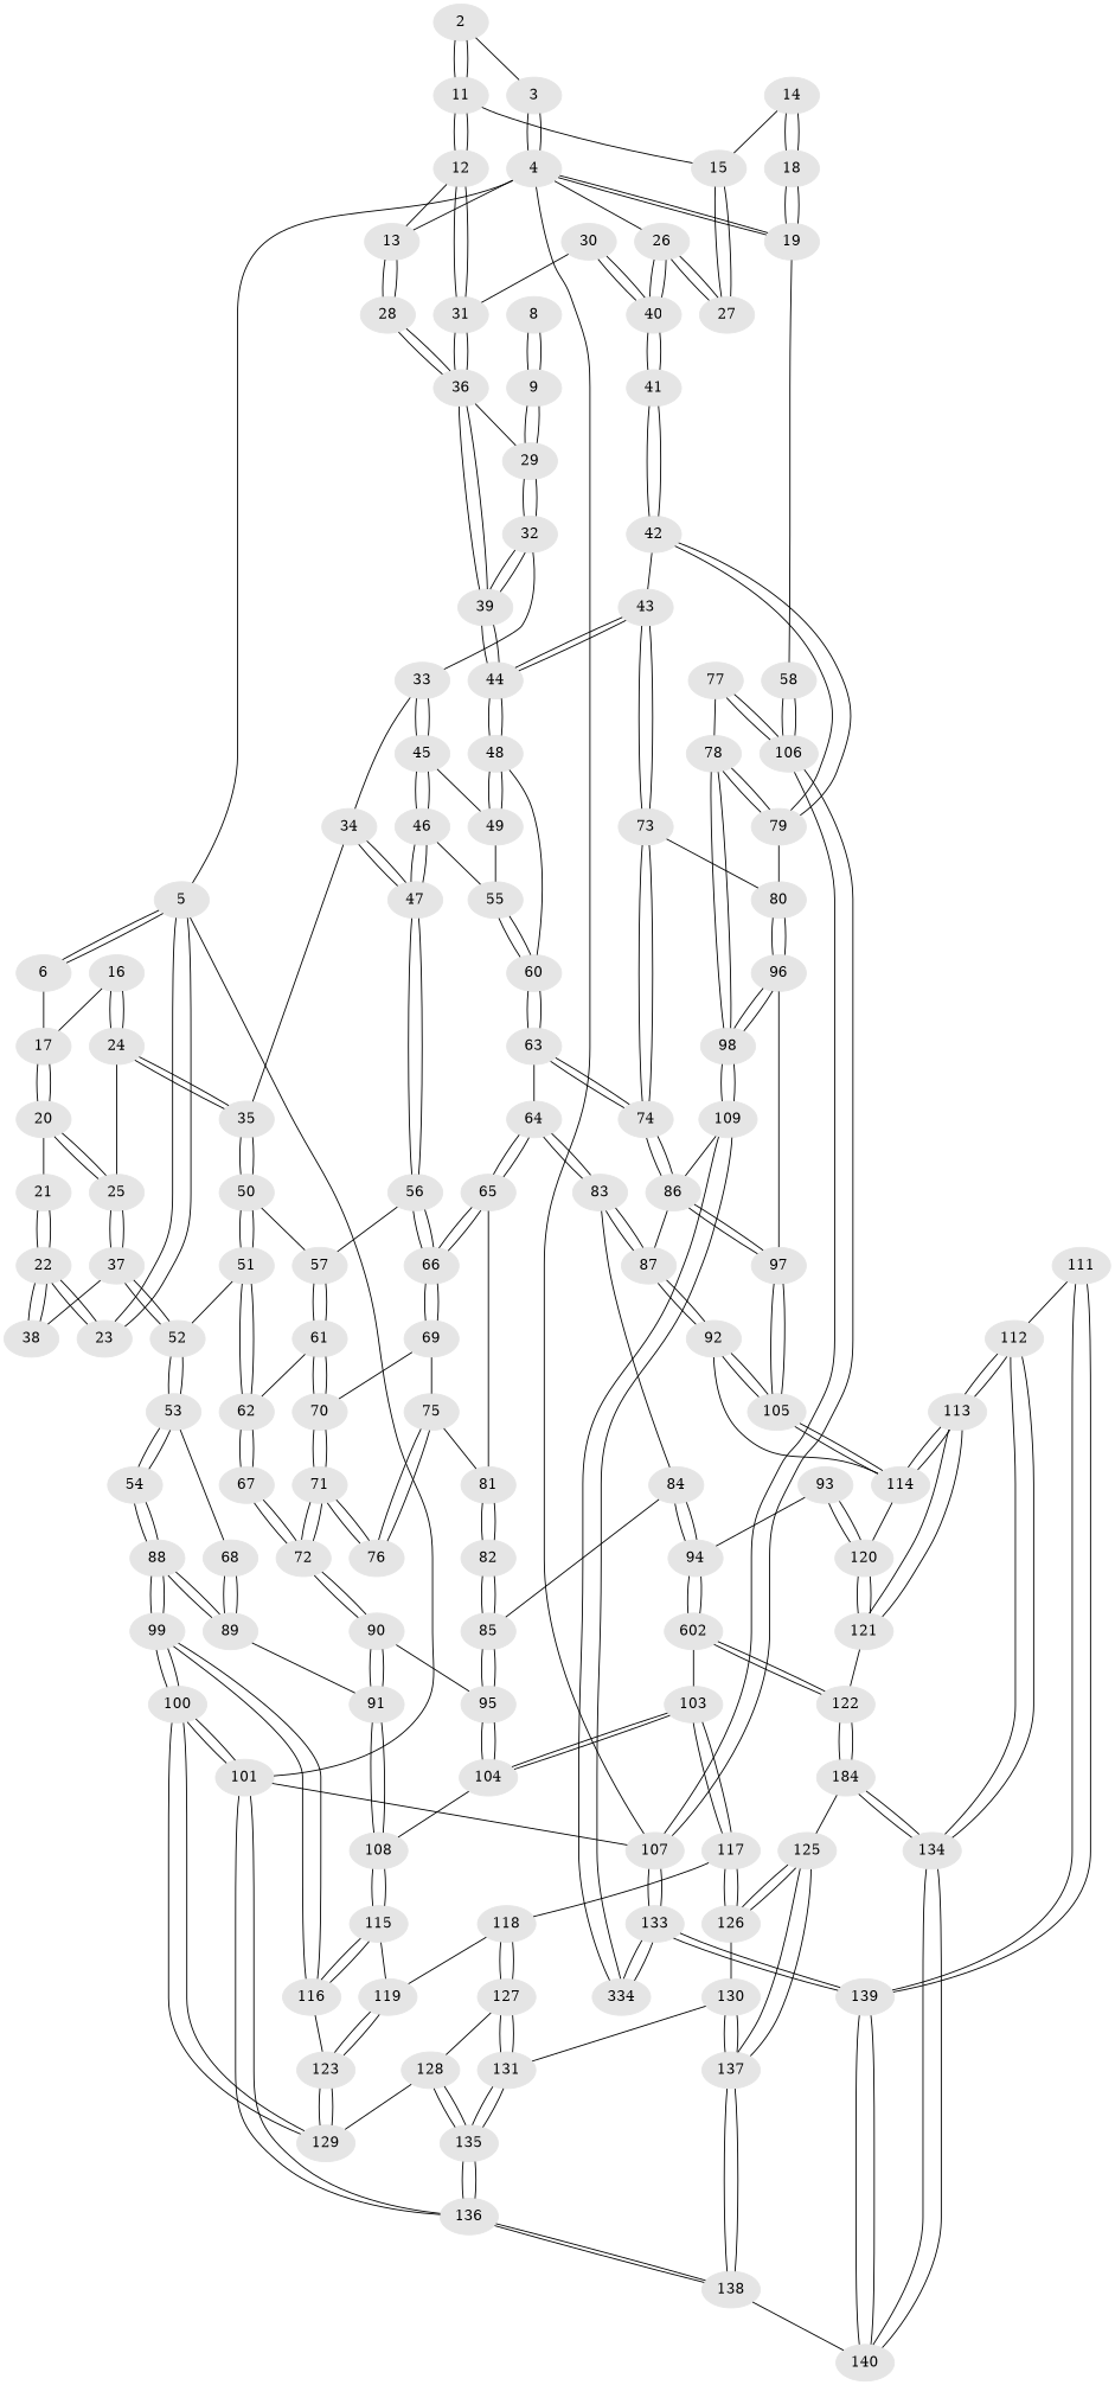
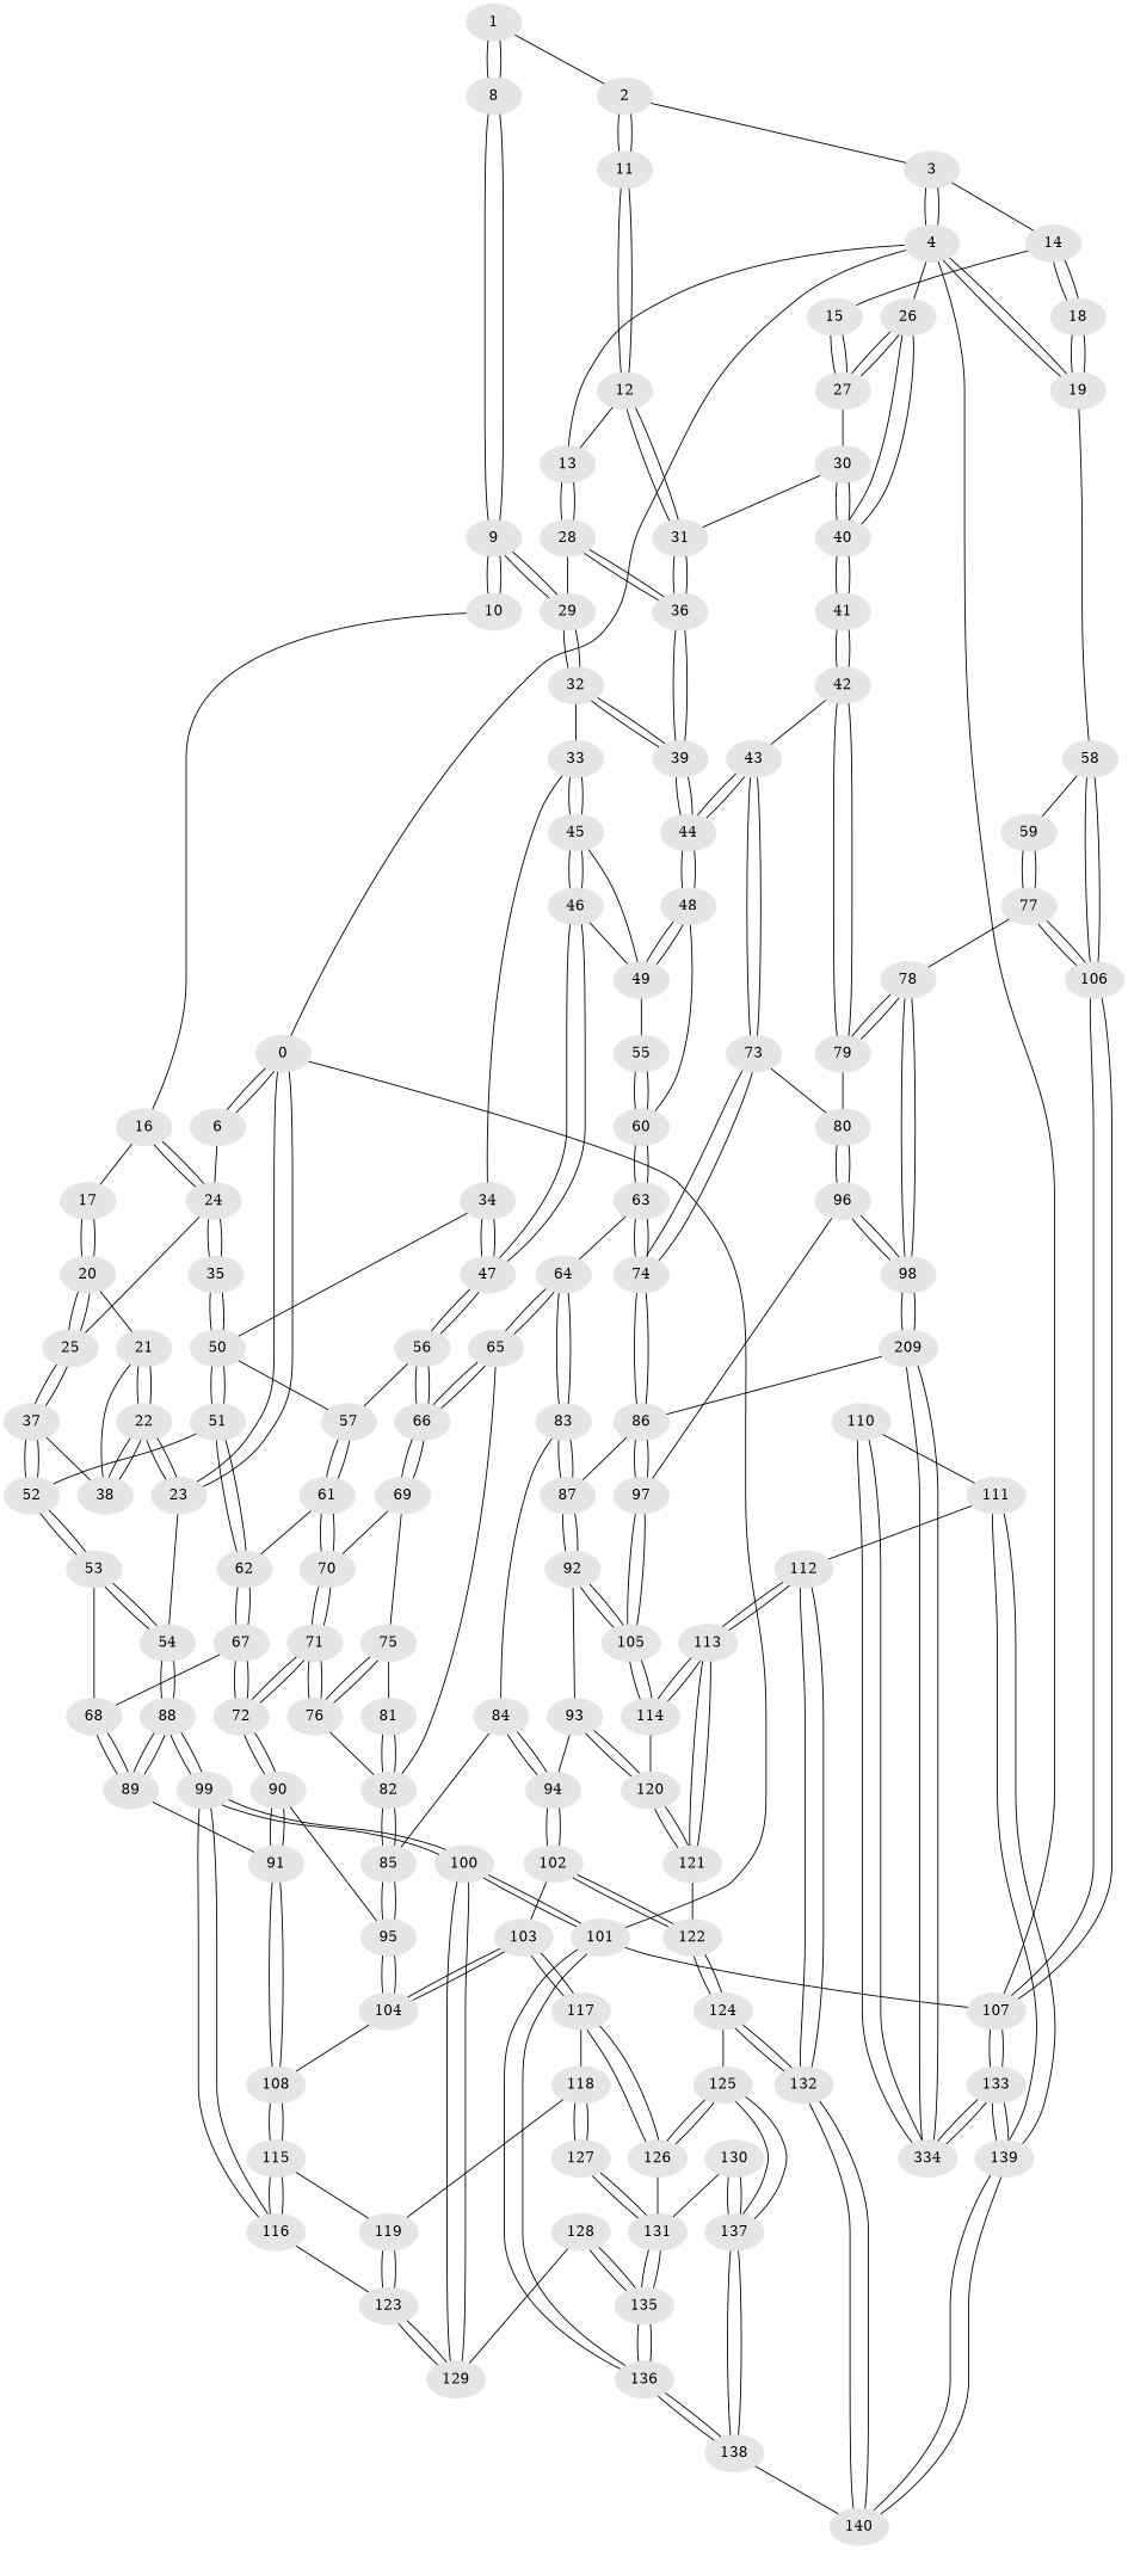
  graph {
    node [color=gray90 style=filled]
+   1
    2
    8
    3
    11
    9
    4
    14
    12
    15
-   5
+   5 [label=0]
    19
    107
    13
    26
    18
    6
    23
    101
    58
    133
    17
    54
    136
    20
+   10
    16
    29
    28
    32
    24
    31
    27
    36
    30
    25
    35
    21
    40
+   59
    106
    22
    38
    37
    88
    50
    52
    41
    39
    33
    34
    45
    44
    47
    46
    49
    56
    51
    57
    53
    48
    42
    43
    79
    77
    73
    80
    74
    60
    55
    66
    63
    62
    61
    67
    68
    89
    99
    69
    70
    78
    64
    71
    72
    65
    83
    86
    81
    84
    87
    82
    75
    90
    91
    76
    95
    96
    97
    85
    98
-   109
+   109 [label=209]
    94
    92
-   102 [label=602]
+   102
    104
    105
    93
    100
    116
    108
    115
    120
    114
    121
    103
    122
    n117 [label=334]
    129
    123
    138
    117
-   124 [label=184]
+   124
    118
    126
    139
    119
+   110
    111
    112
    113
-   132 [label=134]
+   132
    140
    127
    130
    128
    131
    125
    137
    135
+   1 -- 2
+   1 -- 8
+   1 -- 8
    2 -- 3
    2 -- 11
    2 -- 11
    8 -- 9
    8 -- 9
    3 -- 4
    3 -- 4
+   3 -- 14
    11 -- 12
    11 -- 12
-   11 -- 15
+   9 -- 10
+   9 -- 10
    9 -- 29
    9 -- 29
    4 -- 5
    4 -- 19
    4 -- 19
    4 -- 107
    4 -- 13
    4 -- 26
    14 -- 15
    14 -- 18
    14 -- 18
    12 -- 13
    12 -- 31
    12 -- 31
    15 -- 27
    15 -- 27
    5 -- 6
    5 -- 6
    5 -- 23
    5 -- 23
    5 -- 101
    19 -- 58
    107 -- 133
    107 -- 133
    13 -- 28
    13 -- 28
    26 -- 27
    26 -- 27
    26 -- 40
    26 -- 40
    18 -- 19
    18 -- 19
-   6 -- 17
+   6 -- 24
+   23 -- 54
    101 -- 107
    101 -- 136
    101 -- 136
+   58 -- 59
    58 -- 106
    58 -- 106
    133 -- n117
    133 -- n117
    133 -- 139
    133 -- 139
    17 -- 20
    17 -- 20
    54 -- 88
    54 -- 88
    136 -- 138
    136 -- 138
    20 -- 25
    20 -- 25
    20 -- 21
+   10 -- 16
    16 -- 17
    16 -- 24
    16 -- 24
    29 -- 32
    29 -- 32
-   36 -- 29
+   28 -- 29
    28 -- 36
    28 -- 36
    32 -- 39
    32 -- 39
    32 -- 33
    24 -- 25
    24 -- 35
    24 -- 35
    31 -- 36
    31 -- 36
+   27 -- 30
    36 -- 39
    36 -- 39
    30 -- 31
    30 -- 40
    30 -- 40
    25 -- 37
    25 -- 37
    35 -- 50
    35 -- 50
    21 -- 22
    21 -- 22
+   21 -- 38
    40 -- 41
    40 -- 41
+   59 -- 77
+   59 -- 77
    106 -- 107
    106 -- 107
    22 -- 23
    22 -- 23
    22 -- 38
    22 -- 38
    37 -- 38
    37 -- 52
    37 -- 52
    88 -- 89
    88 -- 89
    88 -- 99
    88 -- 99
    50 -- 51
    50 -- 51
    50 -- 57
    52 -- 53
    52 -- 53
    41 -- 42
    41 -- 42
    39 -- 44
    39 -- 44
    33 -- 34
    33 -- 45
    33 -- 45
-   34 -- 35
+   34 -- 50
    34 -- 47
    34 -- 47
    45 -- 46
    45 -- 46
    45 -- 49
    44 -- 48
    44 -- 48
    47 -- 56
    47 -- 56
    46 -- 47
    46 -- 47
-   46 -- 55
+   46 -- 49
    49 -- 55
    56 -- 57
    56 -- 66
    56 -- 66
    51 -- 52
    51 -- 62
    51 -- 62
    57 -- 61
    57 -- 61
    53 -- 54
    53 -- 54
    53 -- 68
    48 -- 49
    48 -- 49
    48 -- 60
    42 -- 43
    42 -- 79
    42 -- 79
    43 -- 44
    43 -- 44
    43 -- 73
    43 -- 73
    79 -- 80
    77 -- 106
    77 -- 106
    77 -- 78
    73 -- 80
    73 -- 74
    73 -- 74
    80 -- 96
    80 -- 96
    74 -- 86
    74 -- 86
    60 -- 63
    60 -- 63
    55 -- 60
    55 -- 60
    66 -- 69
    66 -- 69
    63 -- 74
    63 -- 74
    63 -- 64
    62 -- 67
    62 -- 67
    61 -- 62
    61 -- 70
    61 -- 70
+   67 -- 68
    67 -- 72
    67 -- 72
    68 -- 89
    68 -- 89
    89 -- 91
    99 -- 100
    99 -- 100
    99 -- 116
    99 -- 116
    69 -- 70
    69 -- 75
    70 -- 71
    70 -- 71
    78 -- 79
    78 -- 79
    78 -- 98
    78 -- 98
    64 -- 65
    64 -- 65
    64 -- 83
    64 -- 83
    71 -- 72
    71 -- 72
    71 -- 76
    71 -- 76
    72 -- 90
    72 -- 90
    65 -- 66
    65 -- 66
-   65 -- 81
+   65 -- 82
    83 -- 84
    83 -- 87
    83 -- 87
    86 -- 87
    86 -- 97
    86 -- 97
    81 -- 82
    81 -- 82
    84 -- 85
    84 -- 94
    84 -- 94
    87 -- 92
    87 -- 92
    82 -- 85
    82 -- 85
    75 -- 81
    75 -- 76
    75 -- 76
    90 -- 91
    90 -- 91
    90 -- 95
    91 -- 108
    91 -- 108
+   76 -- 82
    95 -- 104
    95 -- 104
    96 -- 97
    96 -- 98
    96 -- 98
    97 -- 105
    97 -- 105
    85 -- 95
    85 -- 95
    98 -- 109
    98 -- 109
    109 -- 86
    109 -- n117
    109 -- n117
    94 -- 102
    94 -- 102
    92 -- 105
    92 -- 105
-   92 -- 114
+   92 -- 93
    102 -- 103
    102 -- 122
    102 -- 122
    104 -- 108
    105 -- 114
    105 -- 114
    93 -- 94
    93 -- 120
    93 -- 120
    100 -- 101
    100 -- 101
    100 -- 129
    100 -- 129
    116 -- 123
    108 -- 115
    108 -- 115
    115 -- 116
    115 -- 116
    115 -- 119
    120 -- 121
    120 -- 121
    114 -- 120
    121 -- 122
    103 -- 104
    103 -- 104
    103 -- 117
    103 -- 117
    122 -- 124
    122 -- 124
    123 -- 129
    123 -- 129
    138 -- 140
    117 -- 118
    117 -- 126
    117 -- 126
    124 -- 132
    124 -- 132
    124 -- 125
    118 -- 119
    118 -- 127
    118 -- 127
-   126 -- 130
+   126 -- 131
    139 -- 140
    139 -- 140
    119 -- 123
    119 -- 123
+   110 -- n117
+   110 -- n117
+   110 -- 111
    111 -- 139
    111 -- 139
    111 -- 112
    112 -- 113
    112 -- 113
    112 -- 132
    112 -- 132
    113 -- 114
    113 -- 114
    113 -- 121
    113 -- 121
    132 -- 140
    132 -- 140
-   127 -- 128
    127 -- 131
    127 -- 131
    130 -- 131
    130 -- 137
    130 -- 137
    128 -- 129
    128 -- 135
    128 -- 135
    131 -- 135
    131 -- 135
    125 -- 126
    125 -- 126
    125 -- 137
    125 -- 137
    137 -- 138
    137 -- 138
    135 -- 136
    135 -- 136
  }
